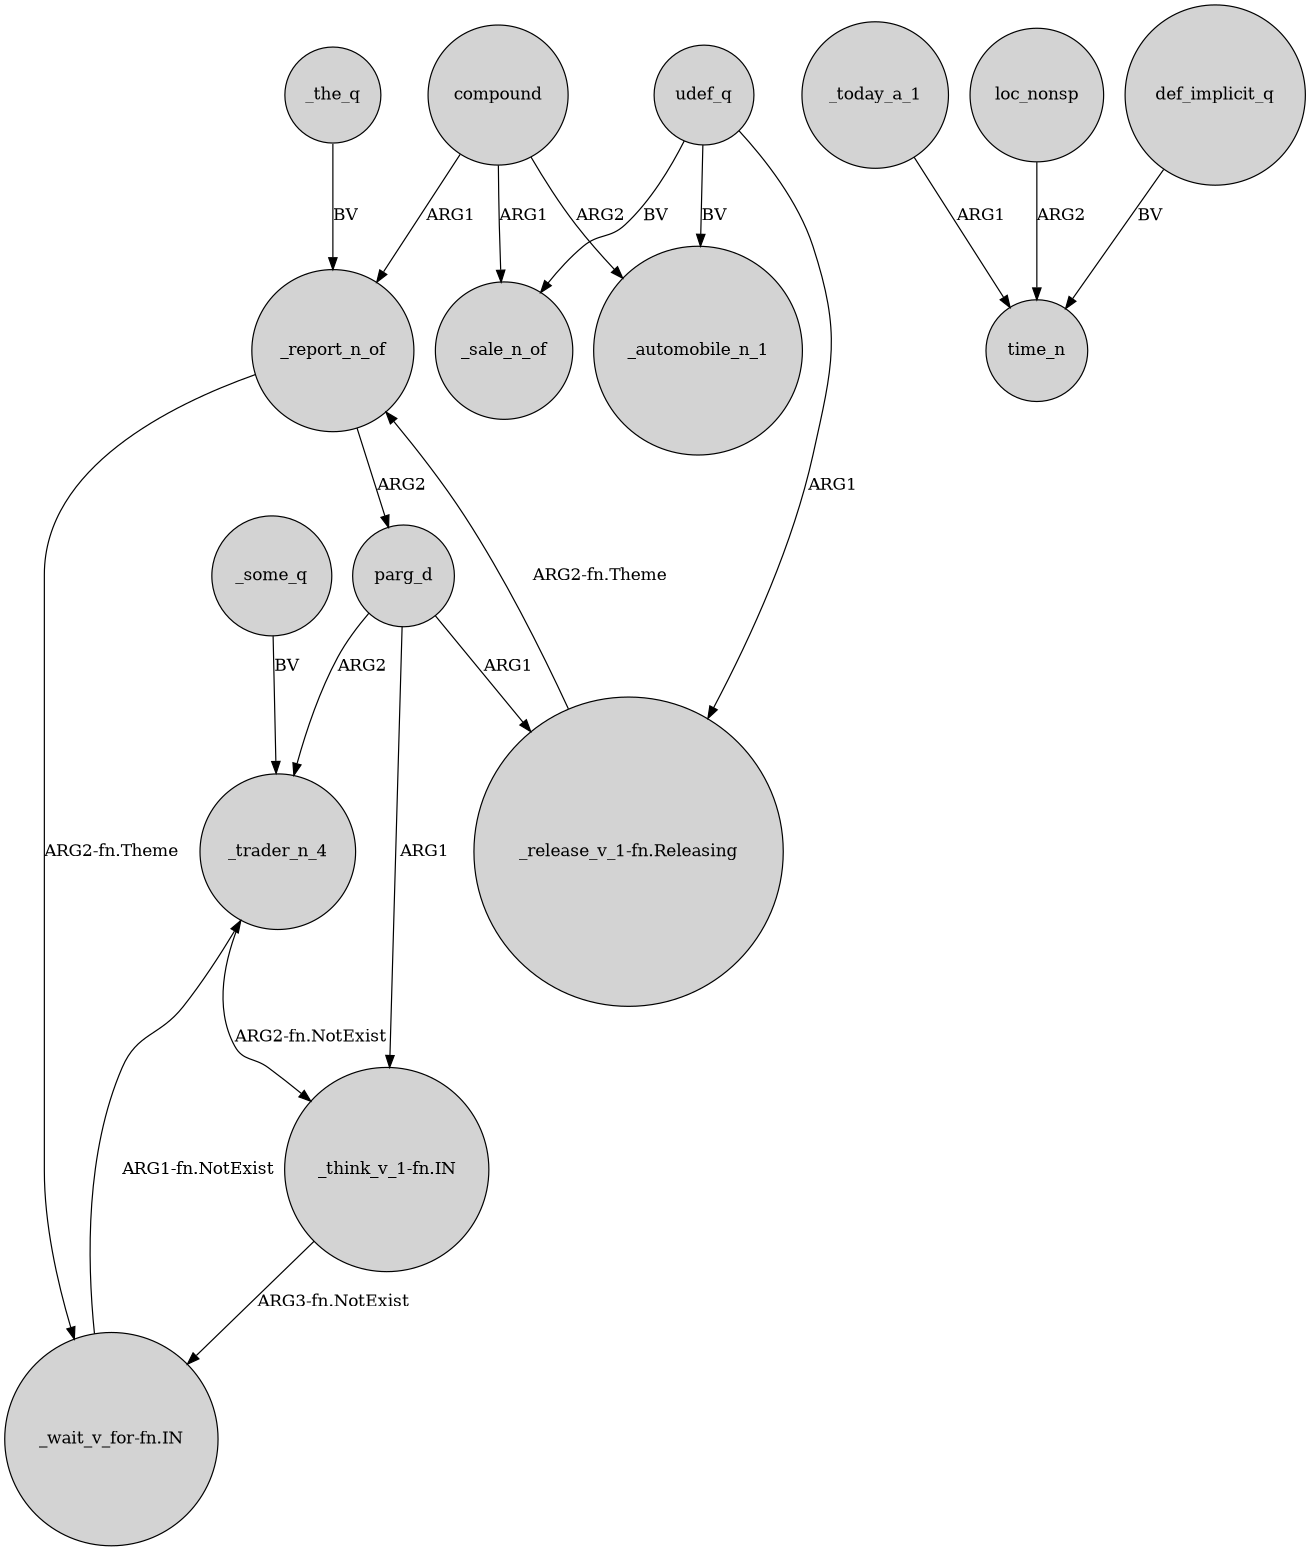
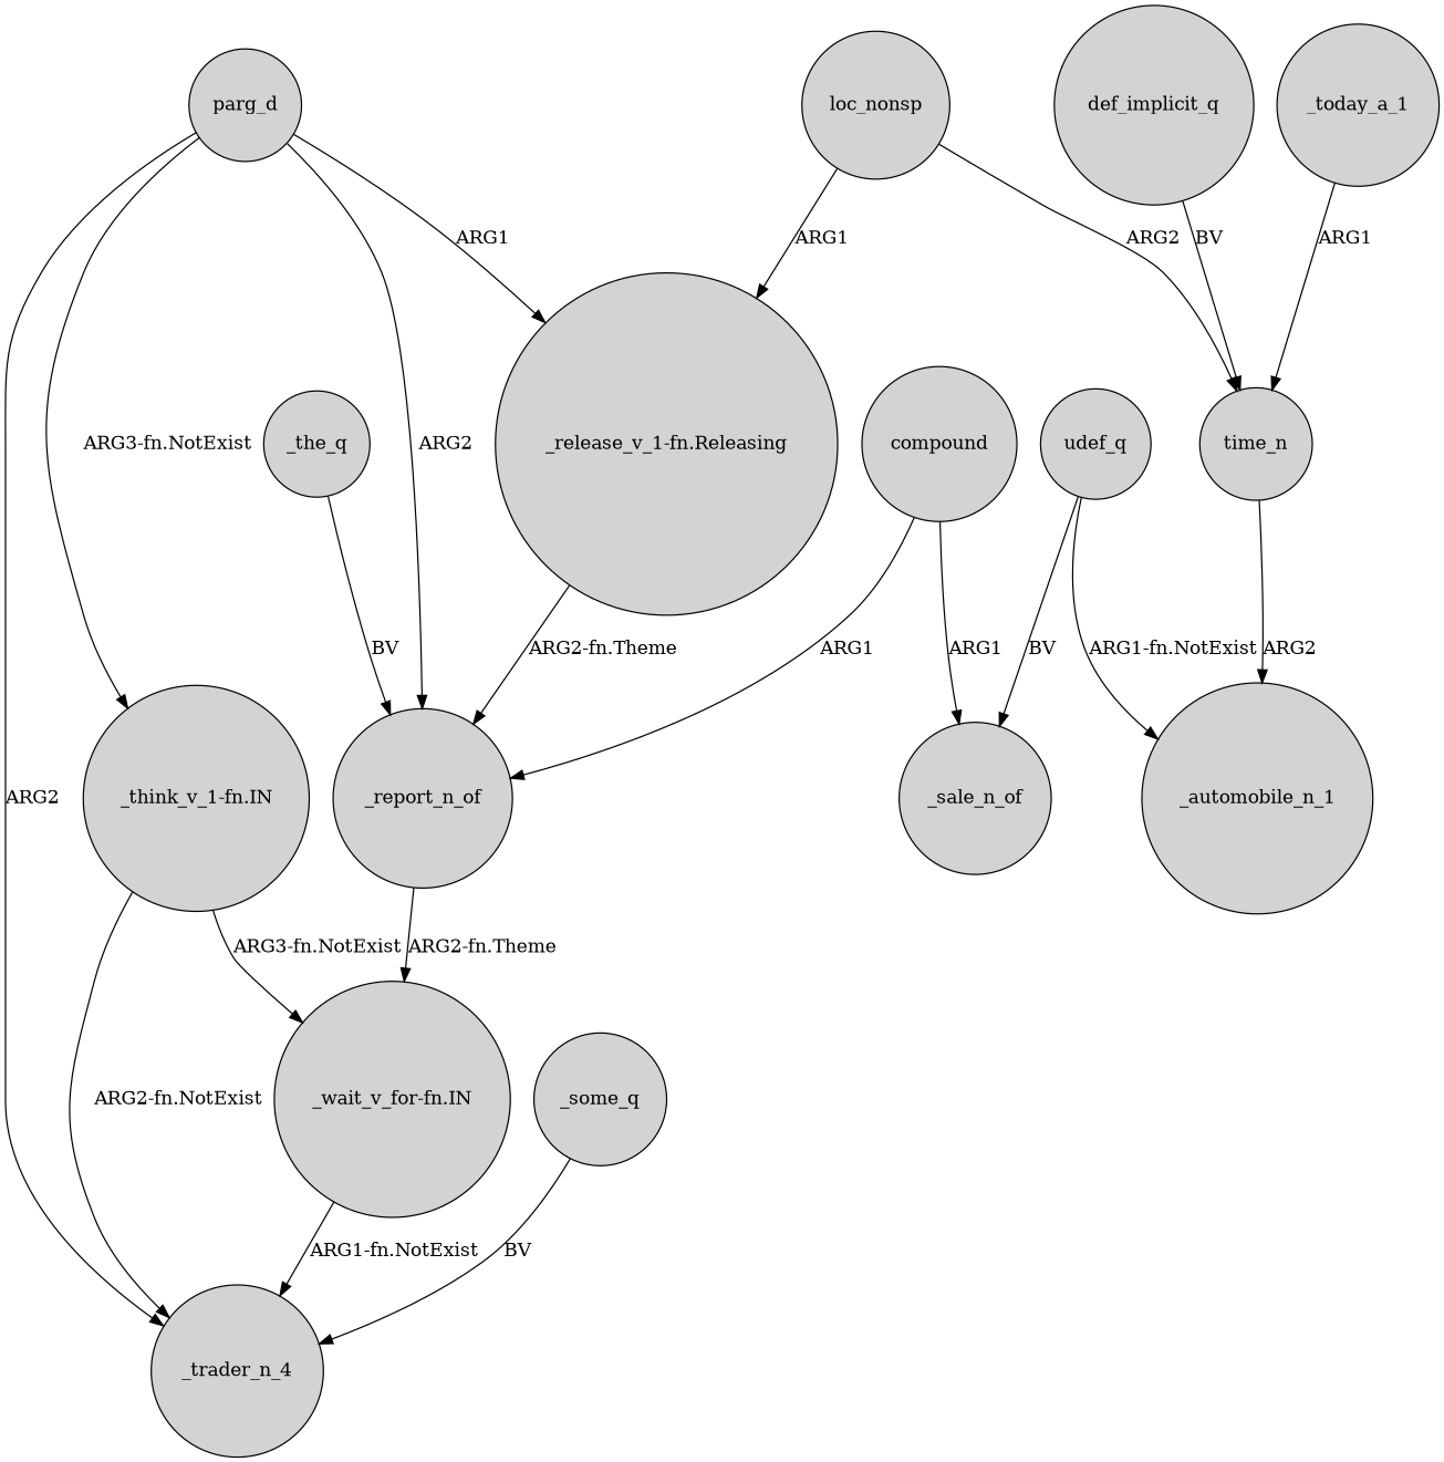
  digraph {
    node [shape=circle style=filled]
    n1 [label=_trader_n_4]
    "_think_v_1-fn.IN"
    "_wait_v_for-fn.IN"
    compound
    _report_n_of
    _automobile_n_1
    _sale_n_of
    _today_a_1
    time_n
    "_release_v_1-fn.Releasing"
    udef_q
    loc_nonsp
    parg_d
    _some_q
    _the_q
    def_implicit_q
-   n1 -> "_think_v_1-fn.IN" [label="ARG2-fn.NotExist"]
+   "_think_v_1-fn.IN" -> n1 [label="ARG2-fn.NotExist"]
    "_think_v_1-fn.IN" -> "_wait_v_for-fn.IN" [label="ARG3-fn.NotExist"]
    "_wait_v_for-fn.IN" -> n1 [label="ARG1-fn.NotExist"]
    compound -> _report_n_of [label=ARG1]
-   compound -> _automobile_n_1 [label=ARG2]
+   time_n -> _automobile_n_1 [label=ARG2]
    compound -> _sale_n_of [label=ARG1]
    _report_n_of -> "_wait_v_for-fn.IN" [label="ARG2-fn.Theme"]
    _today_a_1 -> time_n [label=ARG1]
    "_release_v_1-fn.Releasing" -> _report_n_of [label="ARG2-fn.Theme"]
-   udef_q -> _automobile_n_1 [label=BV]
+   udef_q -> _automobile_n_1 [label="ARG1-fn.NotExist"]
    udef_q -> _sale_n_of [label=BV]
    loc_nonsp -> time_n [label=ARG2]
-   udef_q -> "_release_v_1-fn.Releasing" [label=ARG1]
+   loc_nonsp -> "_release_v_1-fn.Releasing" [label=ARG1]
    parg_d -> n1 [label=ARG2]
-   parg_d -> "_think_v_1-fn.IN" [label=ARG1]
-   _report_n_of -> parg_d [label=ARG2]
+   parg_d -> "_think_v_1-fn.IN" [label="ARG3-fn.NotExist"]
+   parg_d -> _report_n_of [label=ARG2]
    parg_d -> "_release_v_1-fn.Releasing" [label=ARG1]
    _some_q -> n1 [label=BV]
    _the_q -> _report_n_of [label=BV]
    def_implicit_q -> time_n [label=BV]
  }
